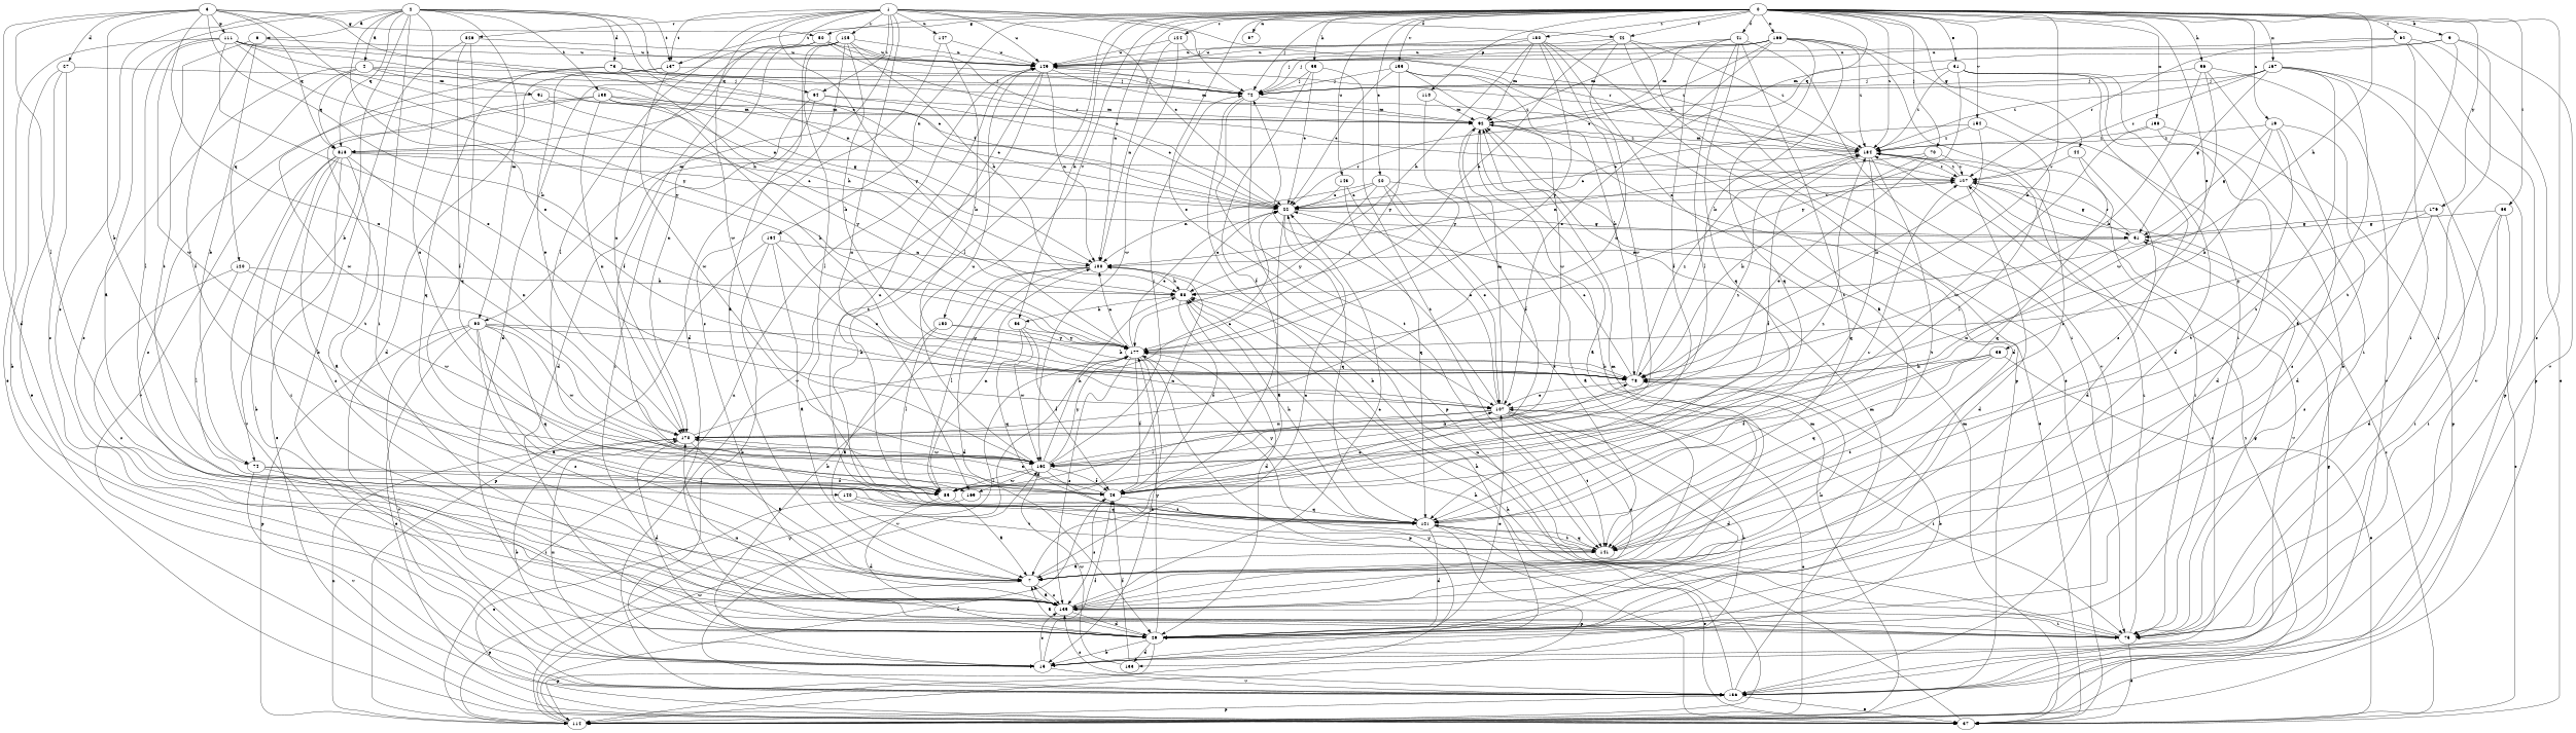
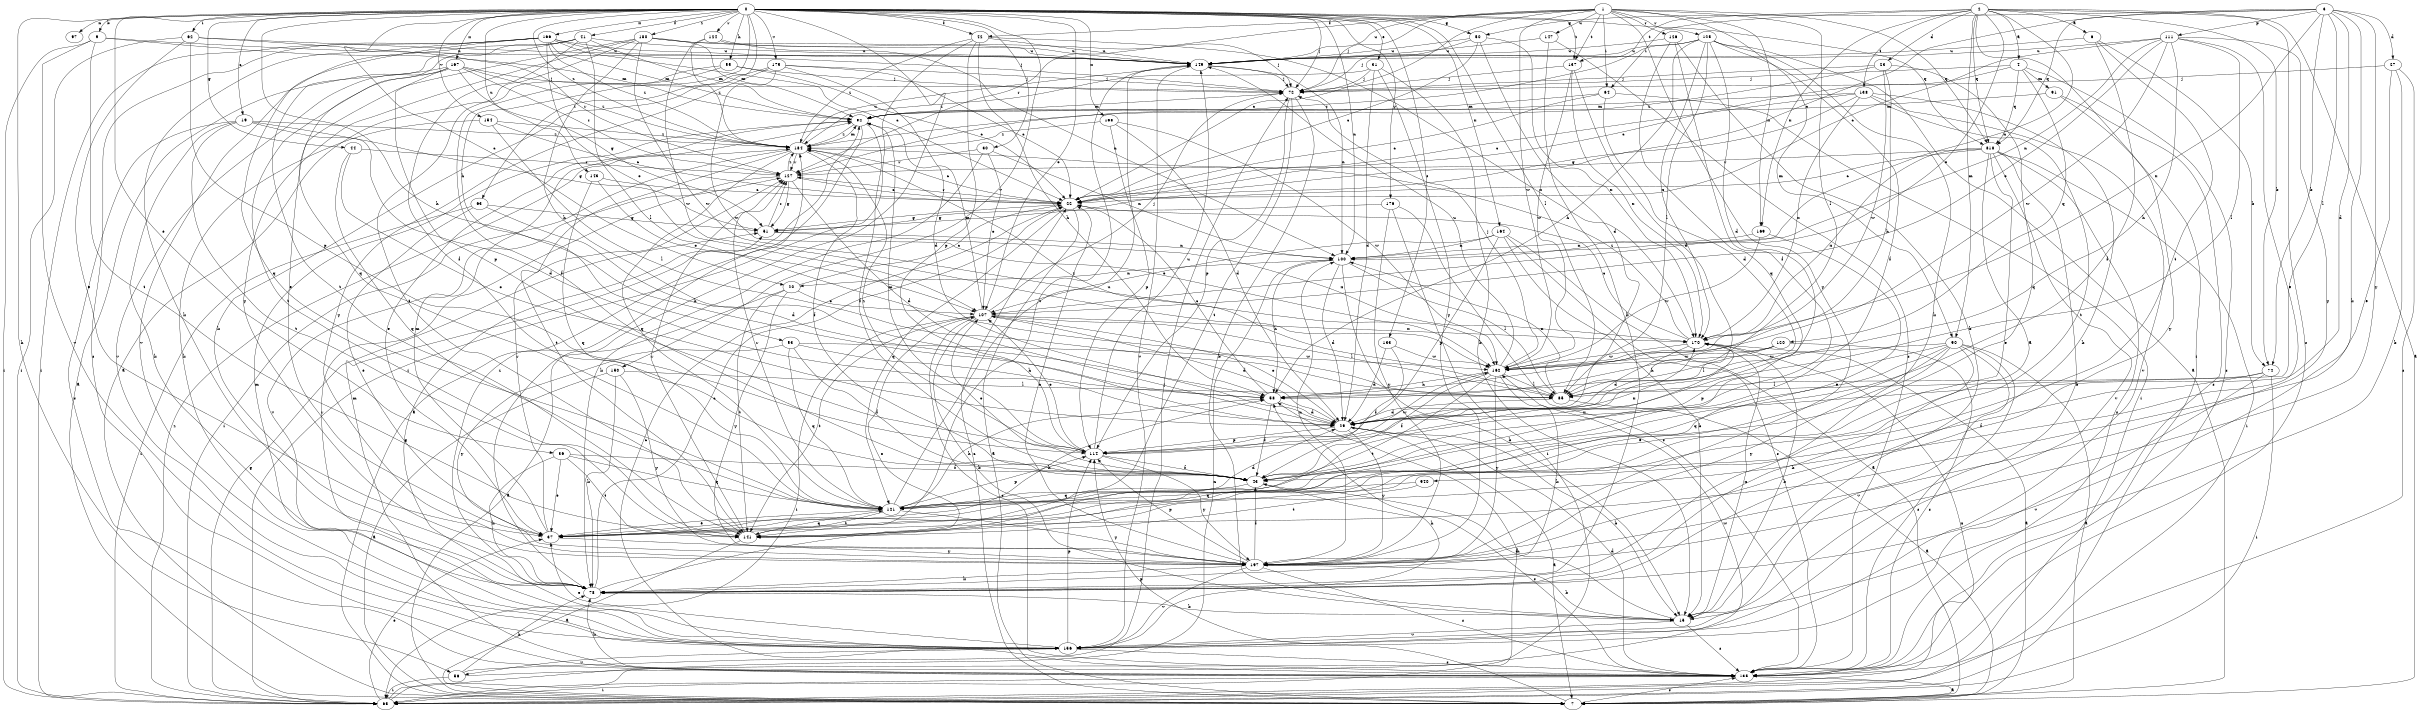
  strict digraph {
    0
    9
    19
    20
    31
    36
    41
    42
    44
    50
    53
    55
    56
    58
    62
    63
-   70
+   70 [label=30]
    72
    78
    85
    97
    100
    107
-   110
    n25 [label=818]
    124
    133
    137
    143
    150
    154
-   155
+   155 [label=175]
    164
    166
    167
    168
    176
    180
    184
    149
-   65 [label=75]
+   65
    92
    141
    156
    135
    29
    51
    22
-   177
+   177 [label=197]
    7
    15
    43
    121
    37
    170
    114
    127
    162
    1
    64
    90
    125
-   126 [label=826]
+   126
    147
    169
    2
    4
    6
    n69 [label=74]
-   23 [label=73]
+   23
    138
    91
    120
-   140
+   140 [label=940]
    3
    27
    111
    0 -> 9 [label=b]
    0 -> 19 [label=c]
    0 -> 20 [label=c]
    0 -> 31 [label=e]
    0 -> 36 [label=e]
    0 -> 41 [label=f]
    0 -> 42 [label=f]
    0 -> 44 [label=g]
    0 -> 50 [label=g]
    0 -> 53 [label=h]
    0 -> 55 [label=h]
    0 -> 56 [label=h]
    0 -> 58 [label=h]
    0 -> 62 [label=i]
    0 -> 63 [label=i]
    0 -> 70 [label=j]
    0 -> 72 [label=j]
    0 -> 78 [label=k]
    0 -> 85 [label=l]
    0 -> 97 [label=n]
    0 -> 100 [label=n]
    0 -> 107 [label=o]
-   0 -> 110 [label=p]
    0 -> n25 [label=q]
    0 -> 124 [label=r]
    0 -> 133 [label=s]
    0 -> 137 [label=t]
    0 -> 143 [label=u]
    0 -> 150 [label=v]
    0 -> 154 [label=v]
    0 -> 155 [label=v]
    0 -> 164 [label=x]
    0 -> 166 [label=x]
    0 -> 167 [label=x]
    0 -> 168 [label=x]
    0 -> 176 [label=y]
    0 -> 180 [label=z]
    0 -> 184 [label=z]
    9 -> 149 [label=u]
    9 -> 65 [label=i]
    9 -> 92 [label=m]
    9 -> 141 [label=t]
    9 -> 156 [label=v]
    19 -> 78 [label=k]
    19 -> 184 [label=z]
    19 -> 141 [label=t]
    19 -> 135 [label=s]
    19 -> 29 [label=d]
    19 -> 51 [label=g]
-   20 -> 100 [label=n]
+   100 -> 20 [label=n]
    20 -> 107 [label=o]
    20 -> 141 [label=t]
    20 -> 22 [label=c]
    20 -> 177 [label=y]
    20 -> 7 [label=a]
    31 -> 72 [label=j]
    31 -> 184 [label=z]
    31 -> 29 [label=d]
    31 -> 177 [label=y]
    31 -> 15 [label=b]
    36 -> 78 [label=k]
    36 -> 141 [label=t]
    36 -> 43 [label=f]
    36 -> 121 [label=q]
    36 -> 37 [label=e]
    41 -> 85 [label=l]
    41 -> 149 [label=u]
    41 -> 92 [label=m]
    41 -> 141 [label=t]
    41 -> 156 [label=v]
    41 -> 43 [label=f]
    41 -> 121 [label=q]
    42 -> 58 [label=h]
    42 -> 184 [label=z]
    42 -> 149 [label=u]
    42 -> 65 [label=i]
    42 -> 170 [label=x]
    42 -> 114 [label=p]
-   44 -> 29 [label=d]
+   44 -> 29 [label=o]
    44 -> 121 [label=q]
    44 -> 127 [label=r]
    50 -> 72 [label=j]
    50 -> 149 [label=u]
    50 -> 29 [label=d]
    50 -> 22 [label=c]
    50 -> 170 [label=x]
-   58 -> 53 [label=h]
+   53 -> 58 [label=h]
    53 -> 177 [label=y]
    53 -> 43 [label=f]
    53 -> 121 [label=q]
    53 -> 162 [label=w]
    55 -> 72 [label=j]
    55 -> 141 [label=t]
    55 -> 22 [label=c]
    55 -> 43 [label=f]
    56 -> 72 [label=j]
    56 -> 78 [label=k]
    56 -> 65 [label=i]
-   56 -> 156 [label=v]
+   156 -> 56 [label=v]
    56 -> 162 [label=w]
    58 -> 29 [label=d]
    58 -> 22 [label=c]
    58 -> 43 [label=f]
    62 -> 149 [label=u]
    62 -> 65 [label=i]
    62 -> 37 [label=e]
    62 -> 114 [label=p]
    62 -> 127 [label=r]
    63 -> 65 [label=i]
    63 -> 29 [label=d]
    63 -> 51 [label=g]
    63 -> 37 [label=e]
    70 -> 78 [label=k]
    70 -> 100 [label=n]
    70 -> 107 [label=o]
    70 -> 127 [label=r]
    72 -> 92 [label=m]
    72 -> 141 [label=t]
    72 -> 15 [label=b]
    72 -> 114 [label=p]
    78 -> 107 [label=o]
    78 -> 184 [label=z]
    78 -> 22 [label=c]
    78 -> 15 [label=b]
    85 -> 100 [label=n]
    85 -> 184 [label=z]
    85 -> 29 [label=d]
    85 -> 7 [label=a]
    100 -> 58 [label=h]
    100 -> 85 [label=l]
    100 -> 29 [label=d]
    100 -> 15 [label=b]
    107 -> 72 [label=j]
    107 -> 85 [label=l]
    107 -> 65 [label=i]
    107 -> 92 [label=m]
    107 -> 141 [label=t]
    107 -> 135 [label=s]
    107 -> 29 [label=d]
    107 -> 15 [label=b]
    107 -> 170 [label=x]
-   110 -> 92 [label=m]
-   110 -> 177 [label=y]
    n25 -> 65 [label=i]
    n25 -> 156 [label=v]
    n25 -> 135 [label=s]
    n25 -> 22 [label=c]
-   n25 -> 7 [label=a]
+   n25 -> 141 [label=a]
    n25 -> 15 [label=b]
    n25 -> 37 [label=e]
    n25 -> 170 [label=x]
    n25 -> 127 [label=r]
    124 -> 100 [label=n]
    124 -> 184 [label=z]
    124 -> 149 [label=u]
    124 -> 162 [label=w]
-   29 -> 133 [label=d]
+   133 -> 29 [label=d]
    133 -> 43 [label=f]
    133 -> 162 [label=w]
    137 -> 72 [label=j]
    137 -> 29 [label=d]
-   137 -> 170 [label=e]
+   137 -> 170 [label=x]
    137 -> 162 [label=w]
    143 -> 107 [label=o]
    143 -> 22 [label=c]
    143 -> 121 [label=q]
    150 -> 78 [label=k]
    150 -> 85 [label=l]
    150 -> 177 [label=y]
    150 -> 7 [label=a]
    154 -> 78 [label=k]
    154 -> 85 [label=l]
    154 -> 184 [label=z]
    154 -> 22 [label=c]
    155 -> 72 [label=j]
    155 -> 78 [label=k]
    155 -> 29 [label=d]
    155 -> 22 [label=c]
    155 -> 177 [label=y]
    155 -> 162 [label=w]
    164 -> 100 [label=n]
    164 -> 107 [label=o]
-   31 -> 135 [label=s]
+   164 -> 135 [label=s]
    164 -> 7 [label=a]
    164 -> 15 [label=b]
    164 -> 114 [label=p]
    166 -> 72 [label=j]
    166 -> 78 [label=k]
    166 -> 107 [label=o]
    166 -> 184 [label=z]
    166 -> 149 [label=u]
    166 -> 65 [label=i]
    166 -> 92 [label=m]
    166 -> 135 [label=s]
    166 -> 22 [label=c]
    166 -> 121 [label=q]
    167 -> 72 [label=j]
    167 -> 184 [label=z]
    167 -> 141 [label=t]
    167 -> 156 [label=v]
    167 -> 51 [label=g]
    167 -> 7 [label=a]
    167 -> 114 [label=p]
    167 -> 127 [label=r]
    168 -> 184 [label=z]
    168 -> 29 [label=d]
    168 -> 114 [label=p]
    168 -> 162 [label=w]
    176 -> 65 [label=i]
    176 -> 135 [label=s]
    176 -> 51 [label=g]
    176 -> 177 [label=y]
    180 -> 58 [label=h]
    180 -> 72 [label=j]
    180 -> 149 [label=u]
    180 -> 92 [label=m]
    180 -> 177 [label=y]
    180 -> 7 [label=a]
    180 -> 37 [label=e]
    180 -> 162 [label=w]
    184 -> 149 [label=u]
    184 -> 65 [label=i]
    184 -> 92 [label=m]
    184 -> 141 [label=t]
    184 -> 22 [label=c]
    184 -> 43 [label=f]
    184 -> 121 [label=q]
    184 -> 127 [label=r]
    149 -> 72 [label=j]
    149 -> 100 [label=n]
-   149 -> 92 [label=m]
    149 -> 141 [label=t]
    149 -> 156 [label=v]
    65 -> 58 [label=h]
    65 -> 100 [label=n]
    65 -> 184 [label=z]
    65 -> 51 [label=g]
    65 -> 37 [label=e]
    65 -> 170 [label=x]
    92 -> 184 [label=z]
    92 -> 7 [label=a]
    92 -> 43 [label=f]
    92 -> 37 [label=e]
    141 -> 7 [label=a]
    141 -> 121 [label=q]
+   141 -> 127 [label=r]
    156 -> 58 [label=h]
    156 -> 92 [label=m]
    156 -> 135 [label=s]
    156 -> 51 [label=g]
    156 -> 37 [label=e]
    156 -> 114 [label=p]
    156 -> 127 [label=r]
    135 -> 78 [label=k]
    135 -> 65 [label=i]
    135 -> 92 [label=m]
    135 -> 29 [label=d]
    135 -> 22 [label=c]
    135 -> 7 [label=a]
    29 -> 107 [label=o]
    29 -> 177 [label=y]
    29 -> 7 [label=a]
    29 -> 15 [label=b]
    29 -> 114 [label=p]
    51 -> 100 [label=n]
    51 -> 170 [label=x]
    51 -> 127 [label=r]
    22 -> 51 [label=g]
    22 -> 7 [label=a]
    22 -> 121 [label=q]
    22 -> 127 [label=r]
    177 -> 78 [label=k]
    177 -> 100 [label=n]
    177 -> 156 [label=v]
    177 -> 135 [label=s]
    177 -> 22 [label=c]
    177 -> 15 [label=b]
    177 -> 43 [label=f]
    177 -> 114 [label=p]
    7 -> 135 [label=s]
    7 -> 22 [label=c]
    7 -> 114 [label=p]
    15 -> 156 [label=v]
    15 -> 135 [label=s]
    15 -> 43 [label=f]
    15 -> 170 [label=x]
    43 -> 107 [label=o]
    43 -> 135 [label=s]
    43 -> 121 [label=q]
    43 -> 170 [label=x]
    121 -> 58 [label=h]
    121 -> 149 [label=u]
    121 -> 141 [label=t]
    121 -> 29 [label=d]
    121 -> 177 [label=y]
    121 -> 37 [label=e]
    121 -> 114 [label=p]
    121 -> 127 [label=r]
    37 -> 58 [label=h]
    37 -> 92 [label=m]
    37 -> 177 [label=y]
    37 -> 127 [label=r]
    170 -> 184 [label=z]
    170 -> 29 [label=d]
    170 -> 22 [label=c]
    170 -> 7 [label=a]
    170 -> 15 [label=b]
    170 -> 162 [label=w]
    114 -> 107 [label=o]
    114 -> 184 [label=z]
    114 -> 149 [label=u]
    114 -> 92 [label=m]
    114 -> 177 [label=y]
    114 -> 43 [label=f]
    114 -> 170 [label=x]
    114 -> 162 [label=w]
    127 -> 184 [label=z]
    127 -> 156 [label=v]
    127 -> 29 [label=d]
    127 -> 51 [label=g]
    127 -> 22 [label=c]
    162 -> 58 [label=h]
    162 -> 72 [label=j]
    162 -> 78 [label=k]
    162 -> 85 [label=l]
    162 -> 149 [label=u]
    162 -> 141 [label=t]
    162 -> 177 [label=y]
    162 -> 43 [label=f]
    1 -> 42 [label=f]
    1 -> 72 [label=j]
    1 -> 85 [label=l]
    1 -> n25 [label=q]
    1 -> 137 [label=t]
    1 -> 149 [label=u]
    1 -> 22 [label=c]
    1 -> 177 [label=y]
    1 -> 127 [label=r]
    1 -> 162 [label=w]
    1 -> 64 [label=i]
    1 -> 90 [label=m]
    1 -> 125 [label=r]
    1 -> 126 [label=r]
    1 -> 147 [label=u]
    1 -> 169 [label=x]
    64 -> 65 [label=i]
    64 -> 92 [label=m]
    64 -> 29 [label=d]
    64 -> 22 [label=c]
    90 -> 78 [label=k]
    90 -> 156 [label=v]
    90 -> 135 [label=s]
    90 -> 177 [label=y]
    90 -> 7 [label=a]
    90 -> 121 [label=q]
    90 -> 37 [label=e]
    90 -> 114 [label=p]
    90 -> 162 [label=w]
    125 -> 58 [label=h]
    125 -> 78 [label=k]
    125 -> 85 [label=l]
    125 -> 149 [label=u]
    125 -> 29 [label=d]
    125 -> 7 [label=a]
    125 -> 43 [label=f]
    125 -> 170 [label=x]
    125 -> 127 [label=r]
    126 -> 149 [label=u]
    126 -> 15 [label=b]
    126 -> 43 [label=f]
    126 -> 121 [label=q]
    147 -> 78 [label=k]
    147 -> 149 [label=u]
    147 -> 135 [label=s]
    169 -> 100 [label=n]
    169 -> 37 [label=e]
-   162 -> 169 [label=w]
+   169 -> 162 [label=w]
    2 -> 100 [label=n]
    2 -> 107 [label=o]
    2 -> n25 [label=q]
    2 -> 137 [label=t]
    2 -> 65 [label=i]
    2 -> 135 [label=s]
    2 -> 7 [label=a]
    2 -> 64 [label=i]
    2 -> 90 [label=m]
    2 -> 169 [label=x]
    2 -> 4 [label=a]
    2 -> 6 [label=a]
    2 -> n69 [label=b]
    2 -> 23 [label=d]
    2 -> 138 [label=t]
    4 -> 72 [label=j]
    4 -> n25 [label=q]
    4 -> 135 [label=s]
-   4 -> 22 [label=t]
+   4 -> 22 [label=c]
    4 -> 91 [label=m]
    4 -> 120 [label=q]
    6 -> 149 [label=u]
    6 -> 43 [label=f]
    6 -> n69 [label=b]
    6 -> 140 [label=t]
    n69 -> 85 [label=l]
    n69 -> 65 [label=i]
    n69 -> 156 [label=v]
    n69 -> 43 [label=f]
    23 -> 58 [label=h]
    23 -> 72 [label=j]
    23 -> 184 [label=z]
    23 -> 121 [label=q]
    23 -> 162 [label=w]
    138 -> 78 [label=k]
    138 -> 92 [label=m]
    138 -> 141 [label=t]
    138 -> 156 [label=v]
    138 -> 51 [label=g]
    138 -> 22 [label=c]
    138 -> 170 [label=x]
    91 -> 92 [label=m]
    91 -> 135 [label=s]
    91 -> 177 [label=y]
    120 -> 58 [label=h]
    120 -> 85 [label=l]
    120 -> 135 [label=s]
    120 -> 162 [label=w]
    140 -> 141 [label=t]
    140 -> 121 [label=q]
    3 -> 50 [label=g]
    3 -> 78 [label=k]
    3 -> 85 [label=l]
    3 -> n25 [label=q]
    3 -> 29 [label=d]
    3 -> 22 [label=c]
    3 -> 177 [label=y]
    3 -> 170 [label=x]
    3 -> n69 [label=b]
    3 -> 27 [label=d]
    3 -> 111 [label=p]
    27 -> 72 [label=j]
    27 -> 135 [label=s]
    27 -> 15 [label=b]
    27 -> 37 [label=e]
    111 -> 58 [label=h]
    111 -> 85 [label=l]
    111 -> 100 [label=n]
    111 -> 107 [label=o]
    111 -> 149 [label=u]
    111 -> 22 [label=c]
    111 -> 177 [label=y]
    111 -> 37 [label=e]
    111 -> 162 [label=w]
  }
